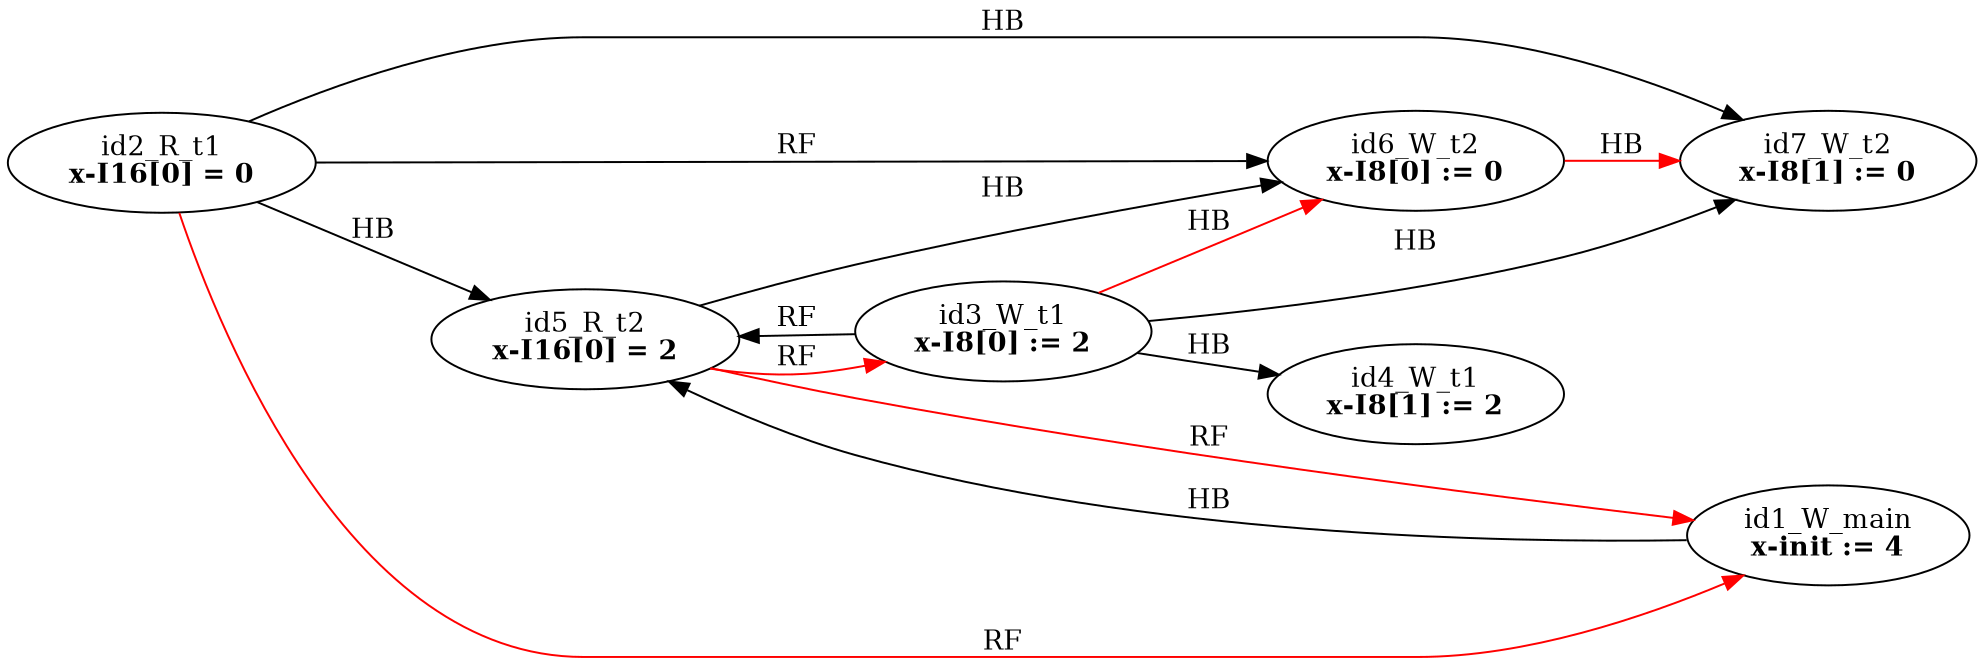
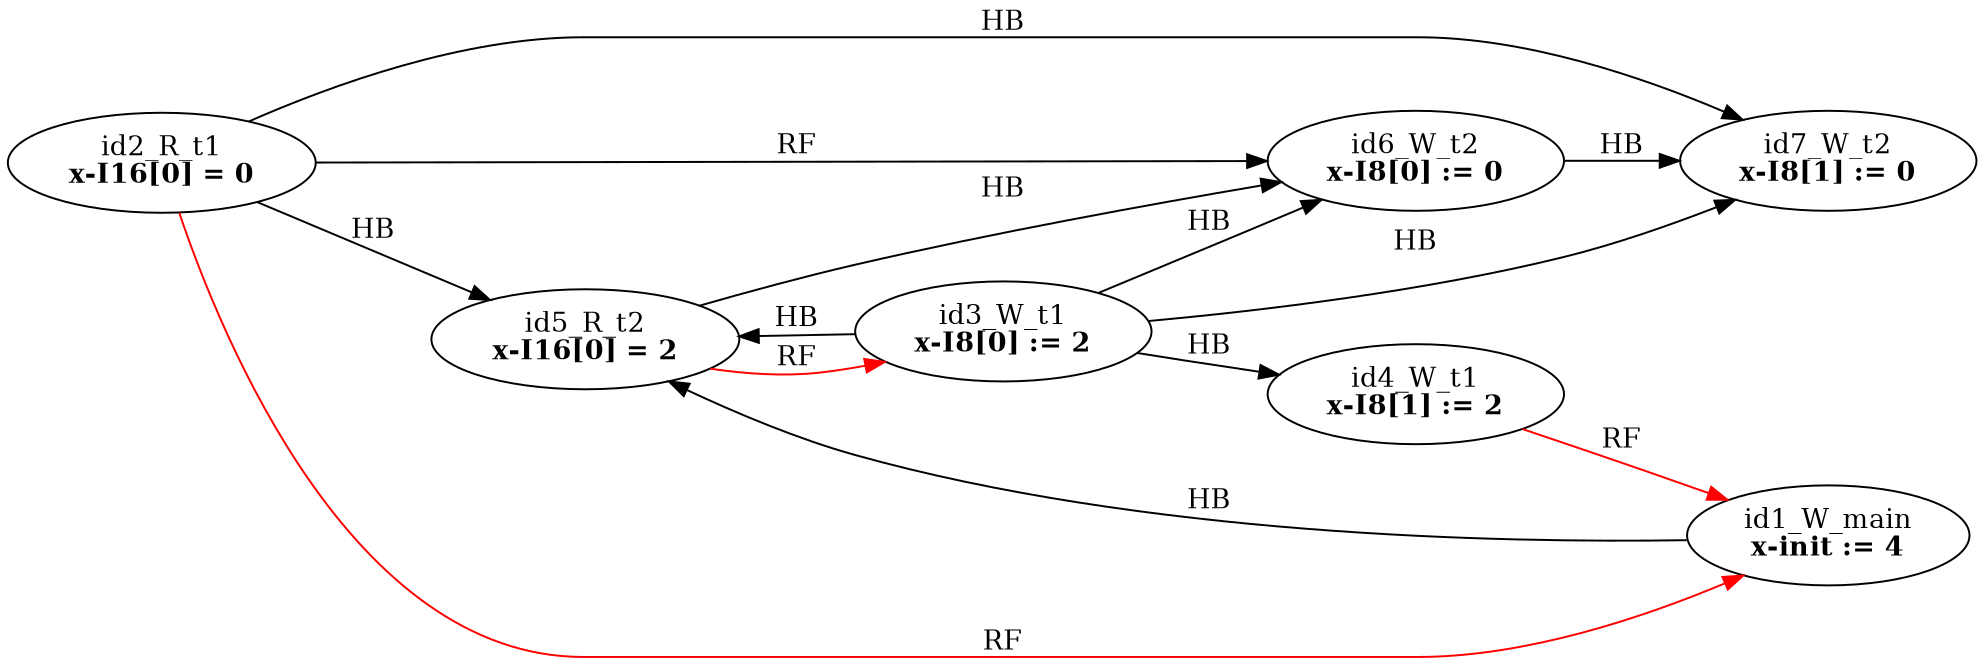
  digraph {
    rankdir=LR
    splines=true
    edge [color=black]
    n1 [label=<id2_R_t1<br/><B>x-I16[0] = 0</B>>]
    n2 [label=<id5_R_t2<br/><B>x-I16[0] = 2</B>>]
    n3 [label=<id6_W_t2<br/><B>x-I8[0] := 0</B>>]
    n4 [label=<id7_W_t2<br/><B>x-I8[1] := 0</B>>]
    n5 [label=<id1_W_main<br/><B>x-init := 4</B>>]
    n6 [label=<id3_W_t1<br/><B>x-I8[0] := 2</B>>]
    n7 [label=<id4_W_t1<br/><B>x-I8[1] := 2</B>>]
    n1 -> n2 [label=HB]
    n1 -> n3 [label=RF]
    n1 -> n4 [label=HB]
    n1 -> n5 [color=red label=RF]
    n2 -> n3 [label=HB]
-   n2 -> n5 [color=red label=RF]
+   n7 -> n5 [color=red label=RF]
    n2 -> n6 [color=red label=RF]
-   n3 -> n4 [color=red label=HB]
+   n3 -> n4 [label=HB]
    n5 -> n2 [label=HB]
-   n6 -> n2 [label=RF]
-   n6 -> n3 [color=red label=HB]
+   n6 -> n2 [label=HB]
+   n6 -> n3 [label=HB]
    n6 -> n4 [label=HB]
    n6 -> n7 [label=HB]
  }
